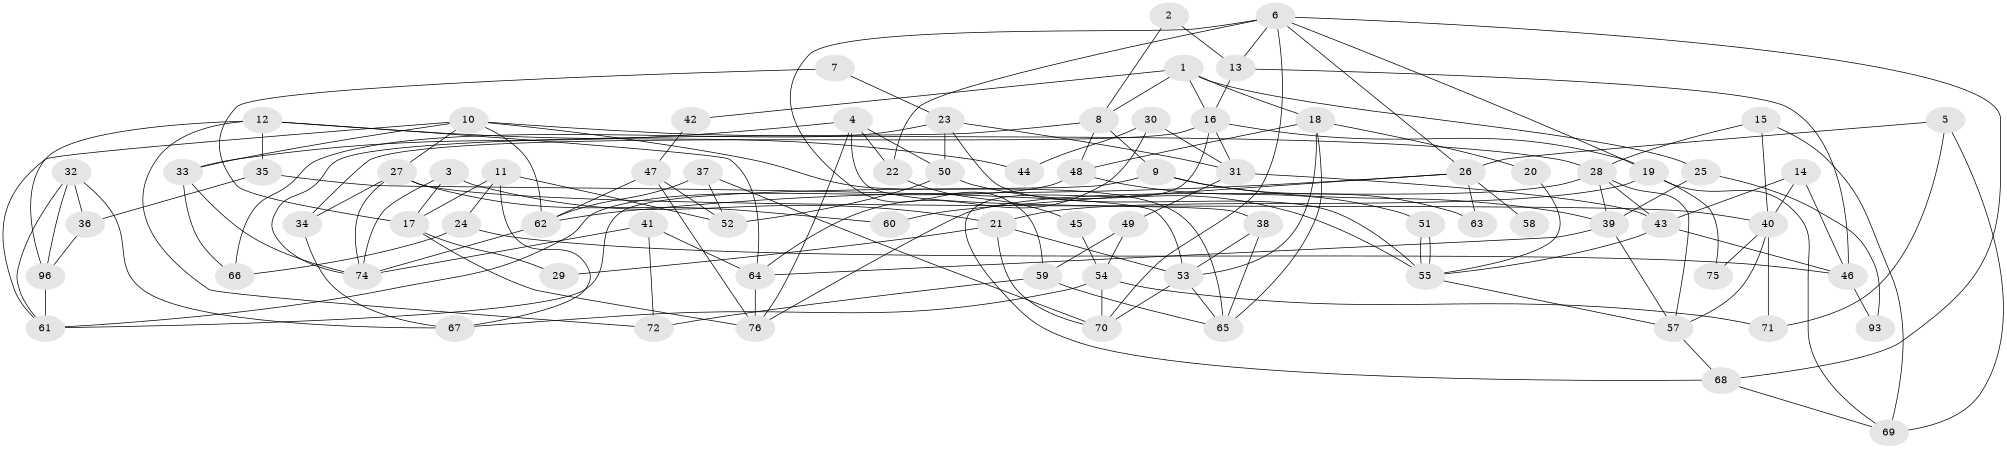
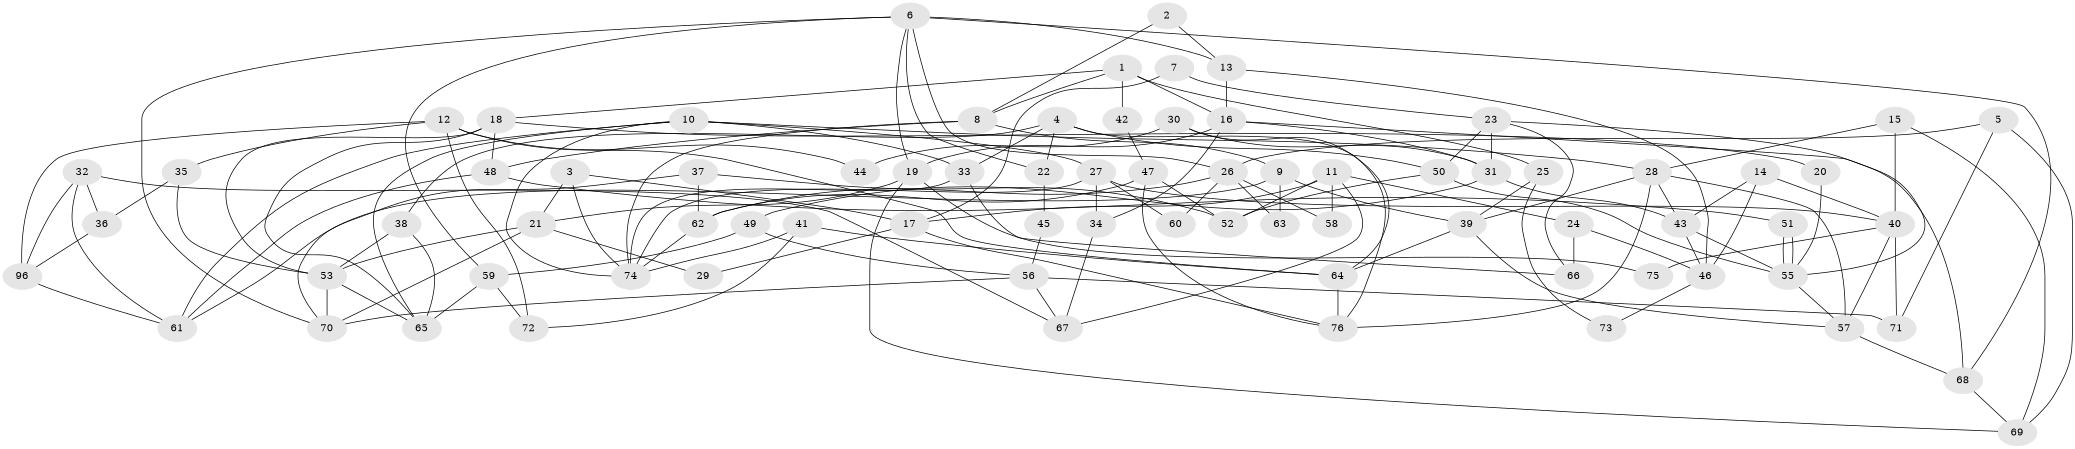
  graph {
    node [color=gray90 style=filled]
    1
    8
    16
    18
    25
    42
    74
    9
    48
    19
    68
    31
    34
    65
    20
    53
    39
-   73 [label=93]
+   73
    47
    2
    13
    46
    3
    17
    21
    76
    29
    70
    4
    22
    33
    38
    50
    45
    66
    52
    55
    5
    26
    69
    71
    63
    58
    60
    62
    6
    59
    75
    72
    7
    23
    61
    51
    64
    57
    10
    27
    28
    40
    43
    11
    24
    67
    12
    35
    44
    n67 [label=96]
    36
    14
    15
    49
-   54
+   54 [label=56]
    30
    32
    37
    41
    1 -- 8
    1 -- 16
    1 -- 18
    1 -- 25
    1 -- 42
    8 -- 74
    8 -- 9
    8 -- 48
    16 -- 19
    16 -- 68
    16 -- 31
    16 -- 34
    18 -- 48
    18 -- 65
    18 -- 20
    18 -- 53
    25 -- 39
    25 -- 73
    42 -- 47
    9 -- 39
    9 -- 63
    9 -- 61
    48 -- 61
    48 -- 51
    19 -- 21
    19 -- 69
    19 -- 75
    68 -- 69
    31 -- 43
    31 -- 49
    34 -- 67
    20 -- 55
    53 -- 65
    53 -- 70
    39 -- 64
    39 -- 57
    47 -- 76
    47 -- 52
    47 -- 62
    2 -- 8
    2 -- 13
    13 -- 16
    13 -- 46
    46 -- 73
    3 -- 74
    3 -- 17
    3 -- 21
    17 -- 76
    17 -- 29
    21 -- 53
    21 -- 29
    21 -- 70
    4 -- 76
    4 -- 22
    4 -- 33
    4 -- 38
    4 -- 50
    22 -- 45
    33 -- 74
    33 -- 66
    38 -- 65
    38 -- 53
    50 -- 52
    50 -- 55
    45 -- 54
    55 -- 57
    5 -- 26
    5 -- 69
    5 -- 71
    26 -- 63
    26 -- 58
    26 -- 60
    26 -- 62
    62 -- 74
    6 -- 19
    6 -- 68
    6 -- 13
    6 -- 70
    6 -- 22
    6 -- 26
    6 -- 59
    59 -- 65
    59 -- 72
    7 -- 17
    7 -- 23
    23 -- 31
    23 -- 50
    23 -- 66
    23 -- 55
    51 -- 55
    51 -- 55
    64 -- 76
    57 -- 68
-   10 -- 62
+   10 -- 74
    10 -- 65
    10 -- 33
    10 -- 61
    10 -- 27
    10 -- 28
    27 -- 74
    27 -- 34
    27 -- 60
    27 -- 40
    28 -- 39
    28 -- 76
    28 -- 57
    28 -- 43
    40 -- 71
    40 -- 75
    40 -- 57
    43 -- 46
    43 -- 55
    11 -- 17
    11 -- 52
+   11 -- 58
    11 -- 24
    11 -- 67
    24 -- 46
    24 -- 66
    12 -- 72
    12 -- 64
    12 -- 35
    12 -- 44
    12 -- n67
    35 -- 53
    35 -- 36
    n67 -- 61
    36 -- n67
    14 -- 46
    14 -- 40
    14 -- 43
    15 -- 69
    15 -- 28
    15 -- 40
    49 -- 59
    49 -- 54
    54 -- 70
    54 -- 71
    54 -- 67
    30 -- 31
    30 -- 64
    30 -- 44
    32 -- 61
    32 -- 67
    32 -- n67
    32 -- 36
    37 -- 70
    37 -- 52
    37 -- 62
    41 -- 74
    41 -- 72
    41 -- 64
  }
